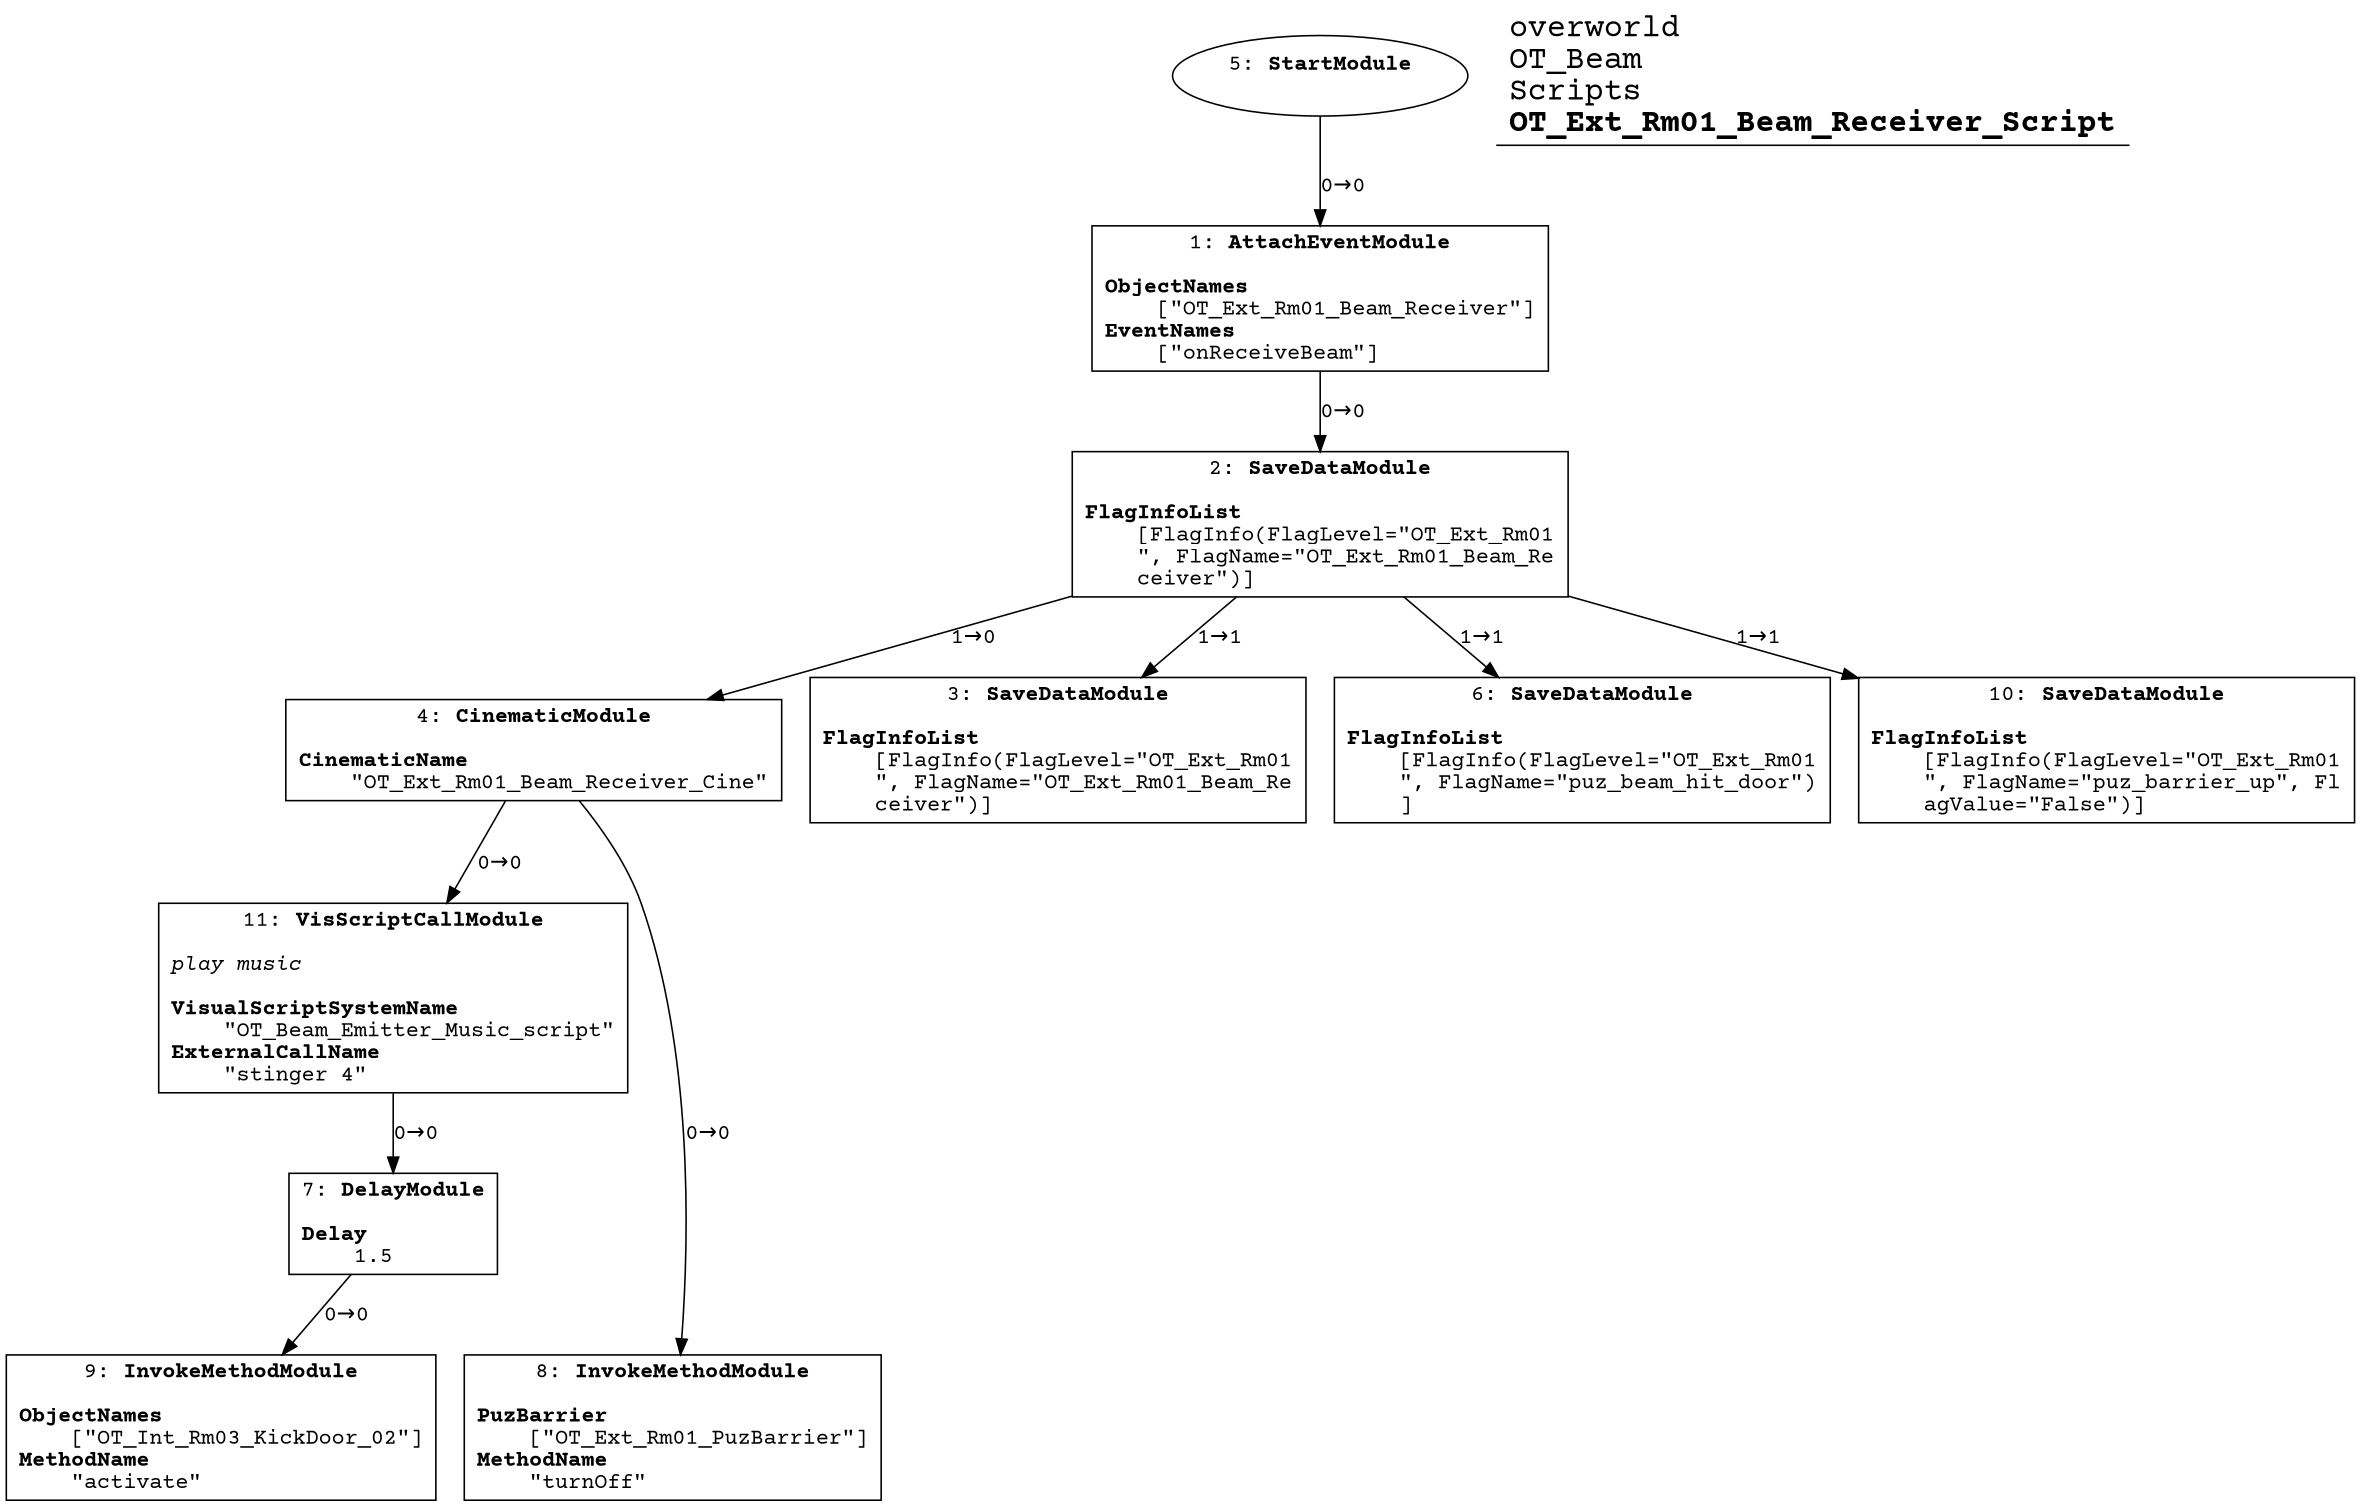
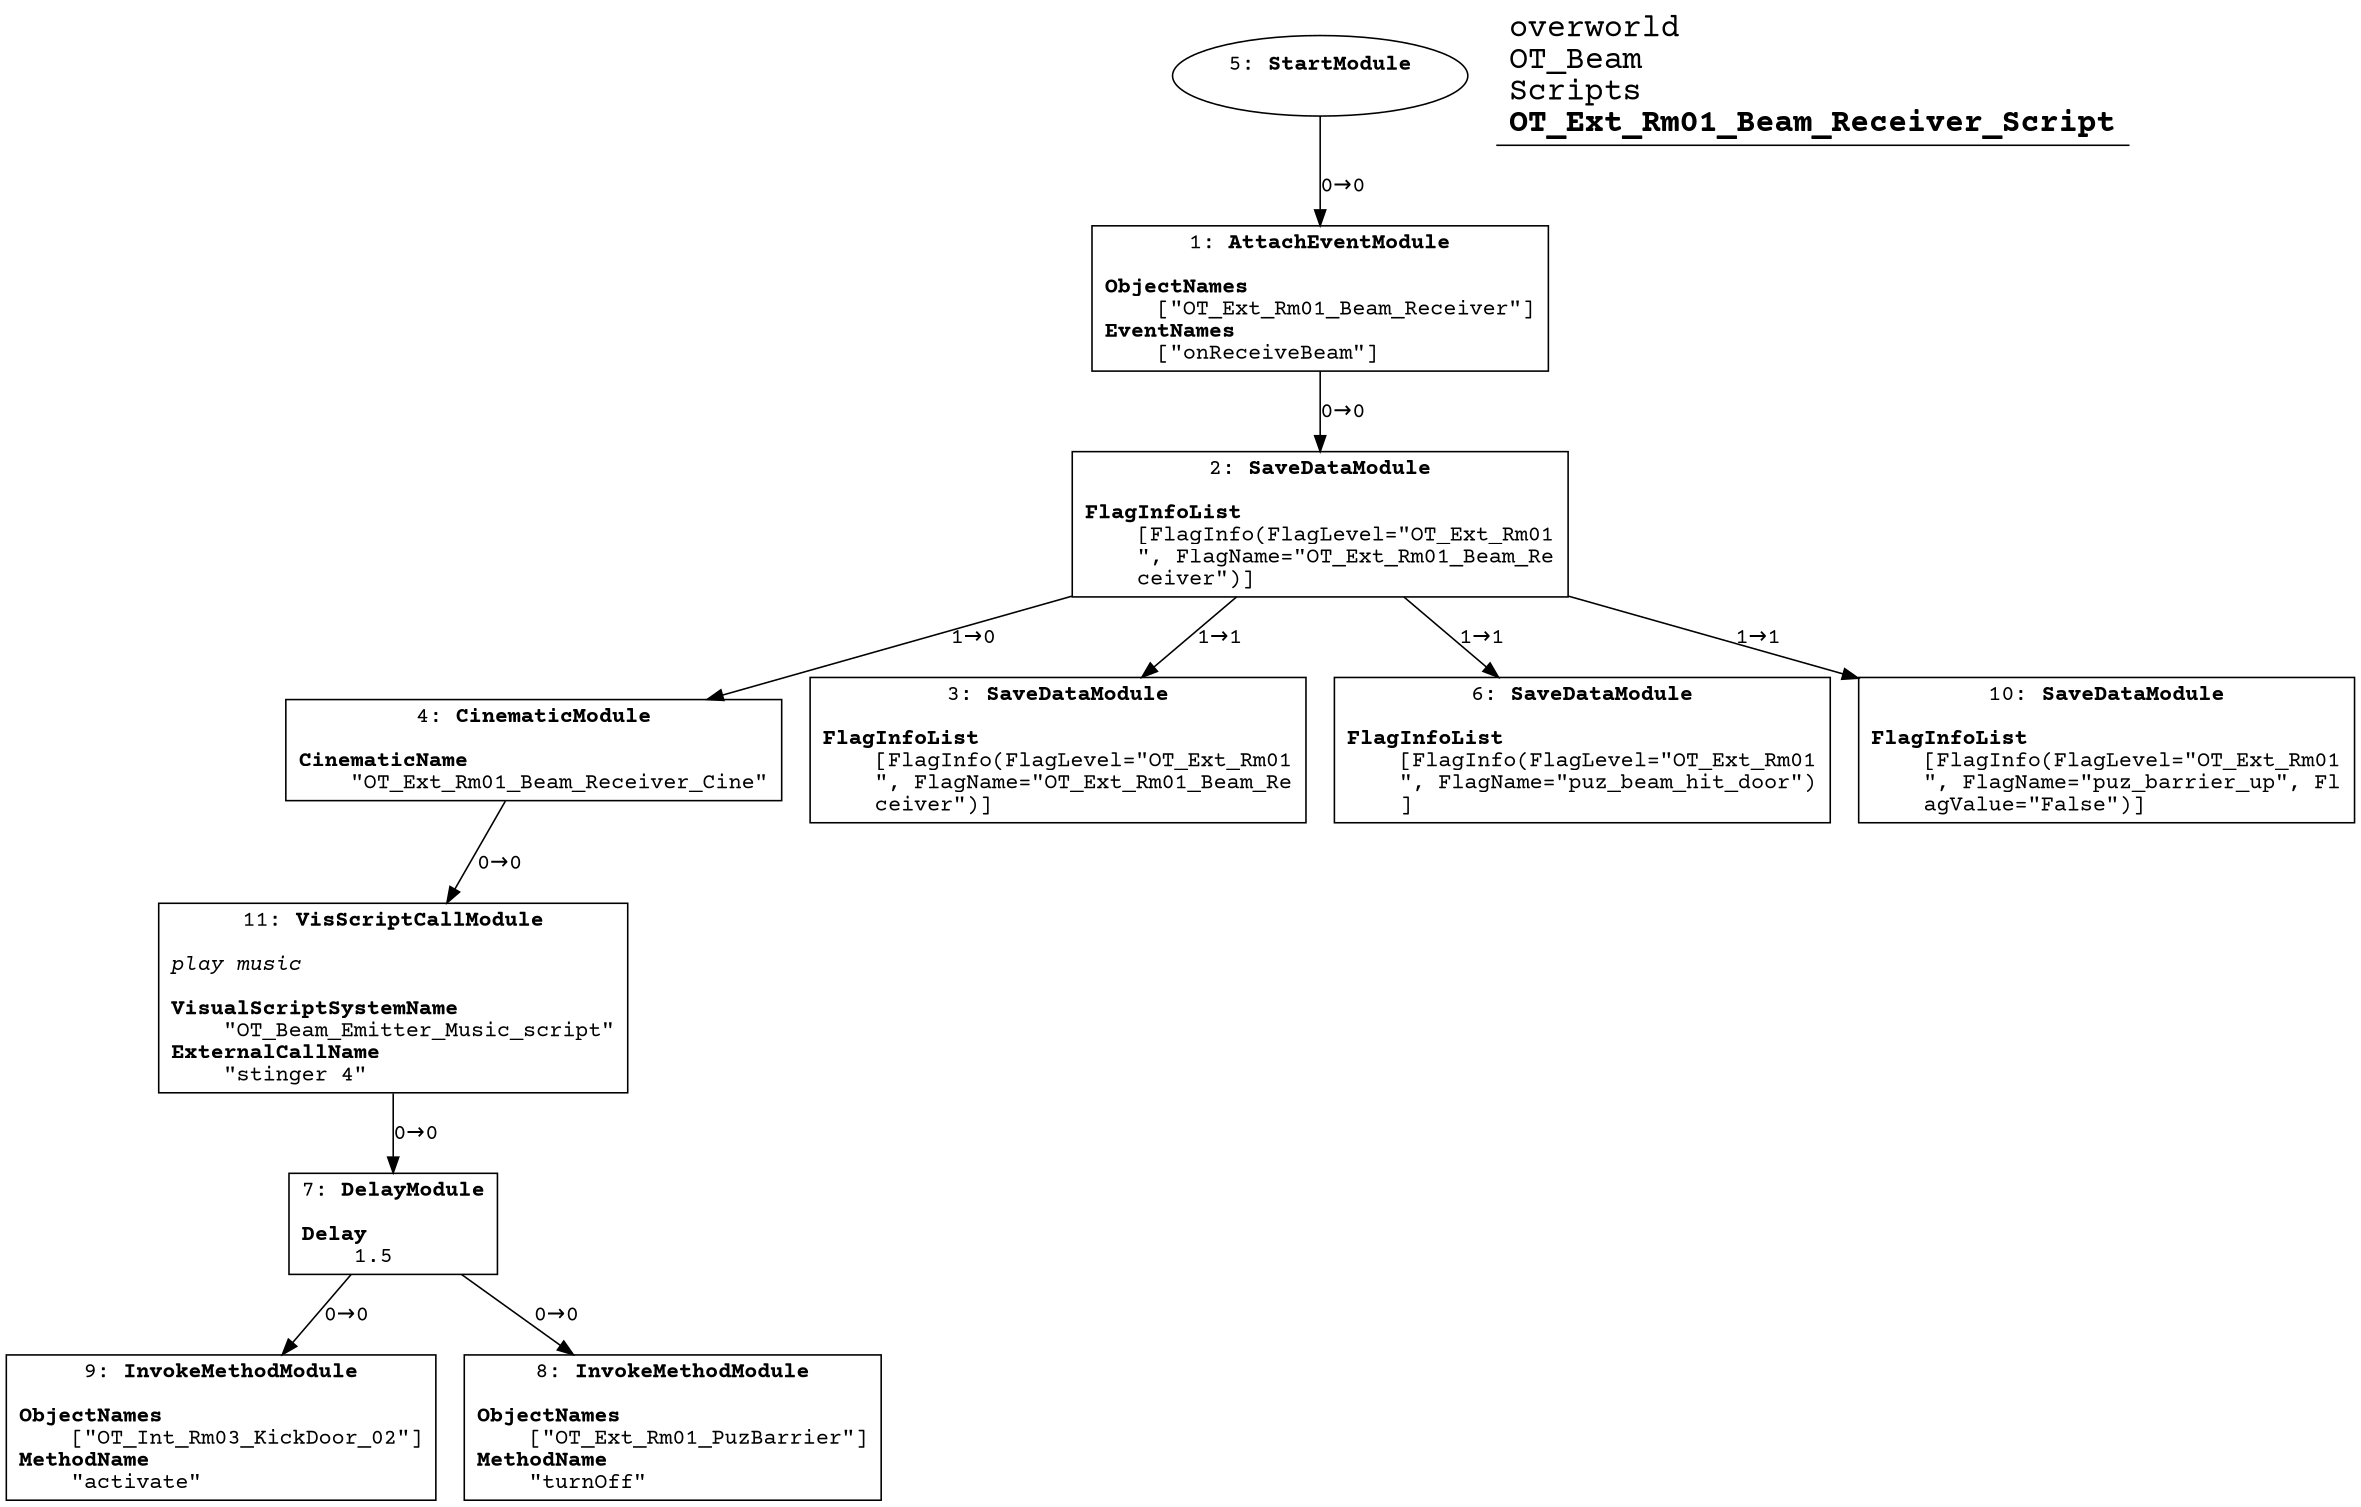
  digraph {
    fontname="Courier Prime"
    splines=spline
    node [fontname="Courier Prime" shape=box]
    edge [fontname="Courier Prime"]
    n1 [label=<1: <b>AttachEventModule</b><br/><br/><b>ObjectNames</b><br align="left"/>    [&quot;OT_Ext_Rm01_Beam_Receiver&quot;]<br align="left"/><b>EventNames</b><br align="left"/>    [&quot;onReceiveBeam&quot;]<br align="left"/>>]
    n2 [label=<2: <b>SaveDataModule</b><br/><br/><b>FlagInfoList</b><br align="left"/>    [FlagInfo(FlagLevel=&quot;OT_Ext_Rm01<br align="left"/>    &quot;, FlagName=&quot;OT_Ext_Rm01_Beam_Re<br align="left"/>    ceiver&quot;)]<br align="left"/>>]
    n3 [label=<4: <b>CinematicModule</b><br/><br/><b>CinematicName</b><br align="left"/>    &quot;OT_Ext_Rm01_Beam_Receiver_Cine&quot;<br align="left"/>>]
    n4 [label=<3: <b>SaveDataModule</b><br/><br/><b>FlagInfoList</b><br align="left"/>    [FlagInfo(FlagLevel=&quot;OT_Ext_Rm01<br align="left"/>    &quot;, FlagName=&quot;OT_Ext_Rm01_Beam_Re<br align="left"/>    ceiver&quot;)]<br align="left"/>>]
    n5 [label=<6: <b>SaveDataModule</b><br/><br/><b>FlagInfoList</b><br align="left"/>    [FlagInfo(FlagLevel=&quot;OT_Ext_Rm01<br align="left"/>    &quot;, FlagName=&quot;puz_beam_hit_door&quot;)<br align="left"/>    ]<br align="left"/>>]
    n6 [label=<10: <b>SaveDataModule</b><br/><br/><b>FlagInfoList</b><br align="left"/>    [FlagInfo(FlagLevel=&quot;OT_Ext_Rm01<br align="left"/>    &quot;, FlagName=&quot;puz_barrier_up&quot;, Fl<br align="left"/>    agValue=&quot;False&quot;)]<br align="left"/>>]
    n7 [label=<11: <b>VisScriptCallModule</b><br/><br/><i>play music<br align="left"/></i><br align="left"/><b>VisualScriptSystemName</b><br align="left"/>    &quot;OT_Beam_Emitter_Music_script&quot;<br align="left"/><b>ExternalCallName</b><br align="left"/>    &quot;stinger 4&quot;<br align="left"/>>]
    n8 [label=<7: <b>DelayModule</b><br/><br/><b>Delay</b><br align="left"/>    1.5<br align="left"/>>]
-   n9 [label=<8: <b>InvokeMethodModule</b><br/><br/><b>PuzBarrier</b><br align="left"/>    [&quot;OT_Ext_Rm01_PuzBarrier&quot;]<br align="left"/><b>MethodName</b><br align="left"/>    &quot;turnOff&quot;<br align="left"/>>]
+   n9 [label=<8: <b>InvokeMethodModule</b><br/><br/><b>ObjectNames</b><br align="left"/>    [&quot;OT_Ext_Rm01_PuzBarrier&quot;]<br align="left"/><b>MethodName</b><br align="left"/>    &quot;turnOff&quot;<br align="left"/>>]
    n10 [label=<9: <b>InvokeMethodModule</b><br/><br/><b>ObjectNames</b><br align="left"/>    [&quot;OT_Int_Rm03_KickDoor_02&quot;]<br align="left"/><b>MethodName</b><br align="left"/>    &quot;activate&quot;<br align="left"/>>]
    n11 [label=<5: <b>StartModule</b><br/><br/>> shape=oval]
    n12 [label=<<font point-size="20">overworld<br align="left"/>OT_Beam<br align="left"/>Scripts<br align="left"/><b>OT_Ext_Rm01_Beam_Receiver_Script</b><br align="left"/></font>> shape=underline]
    n1 -> n2 [label="0→0"]
    n2 -> n3 [label="1→0"]
    n2 -> n4 [label="1→1"]
    n2 -> n5 [label="1→1"]
    n2 -> n6 [label="1→1"]
    n3 -> n7 [label="0→0"]
    n7 -> n8 [label="0→0"]
-   n3 -> n9 [label="0→0"]
+   n8 -> n9 [label="0→0"]
    n8 -> n10 [label="0→0"]
    n11 -> n1 [label="0→0"]
  }
